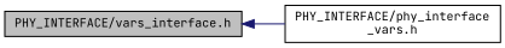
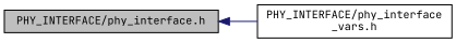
  digraph {
    rankdir=LR
    fontname="JetBrains Mono"
    node [color=black fontname="JetBrains Mono" fontsize=10 shape=record style=filled]
-   n1 [fillcolor=grey75 fontcolor=black height=0.2 label="PHY_INTERFACE/vars_interface.h" width=0.4]
+   n1 [fillcolor=grey75 fontcolor=black height=0.2 label="PHY_INTERFACE/phy_interface.h" width=0.4]
    n2 [fillcolor=white height=0.2 label="PHY_INTERFACE/phy_interface\l_vars.h" width=0.4]
    n1 -> n2 [color=midnightblue dir=back fontname="JetBrains Mono" fontsize=10 labelfontname=Helvetica labelfontsize=10 style=solid]
  }
